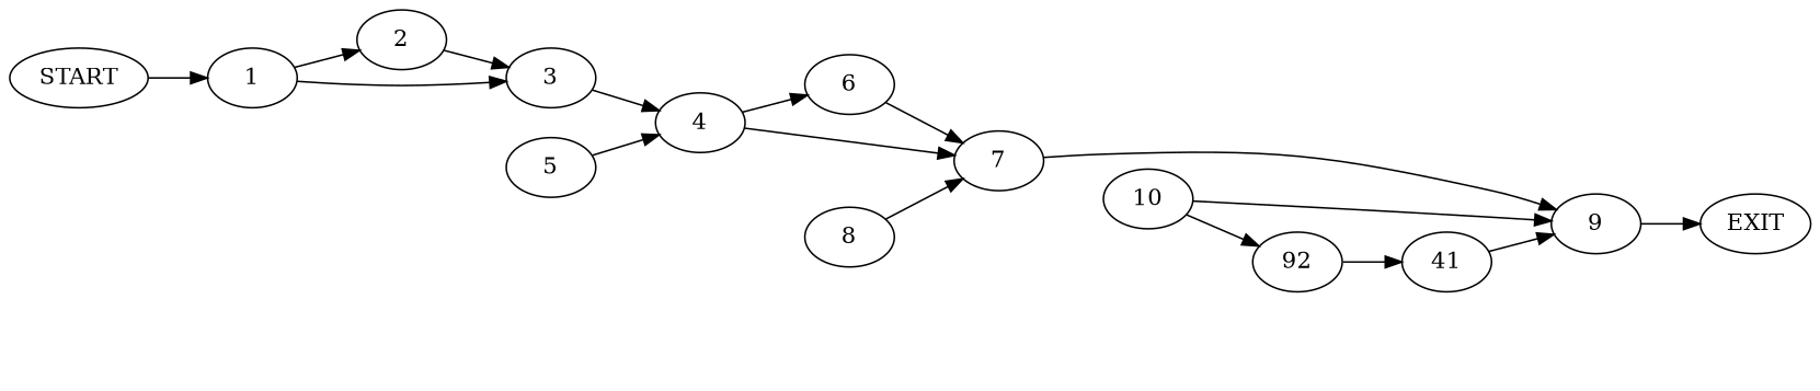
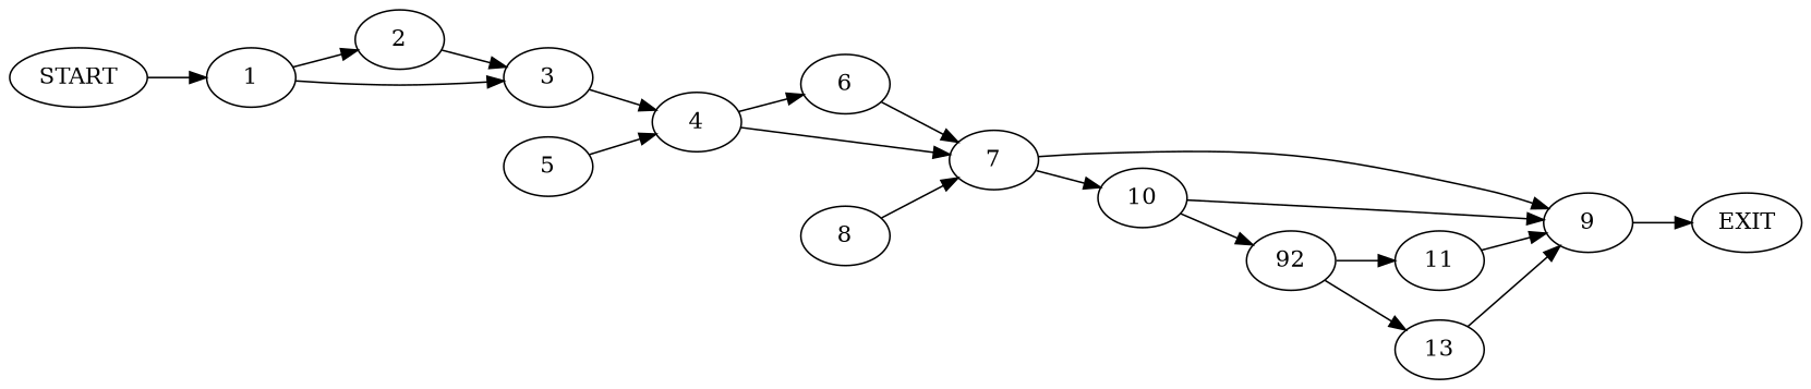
  digraph {
    rankdir=LR
    n1 [label=START]
    1
    2
    3
    n5 [label=EXIT]
    4
    5
    6
    7
    9
    10
    8
    n13 [label=92]
-   11 [label=41]
+   11
+   13
    n1 -> 1
    1 -> 2
    1 -> 3
    2 -> 3
    3 -> 4
    4 -> 6
    4 -> 7
    5 -> 4
    6 -> 7
    7 -> 9
+   7 -> 10
    9 -> n5
    10 -> 9
    10 -> n13
    8 -> 7
    n13 -> 11
+   n13 -> 13
    11 -> 9
+   13 -> 9
  }
